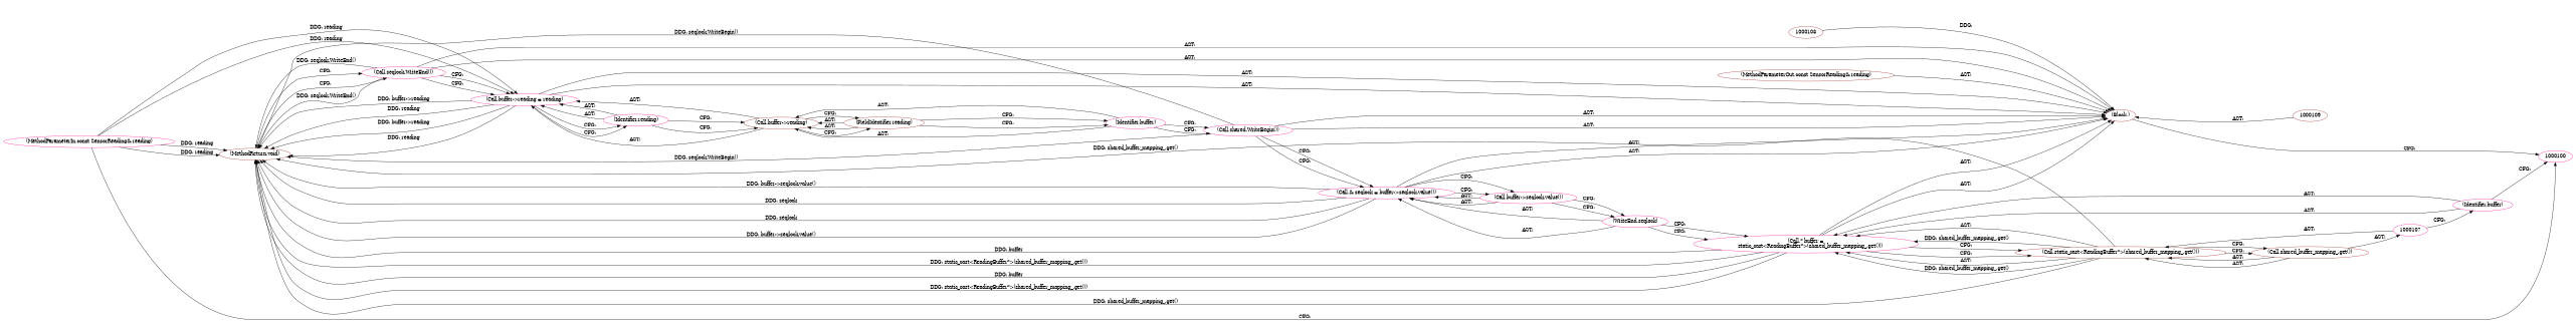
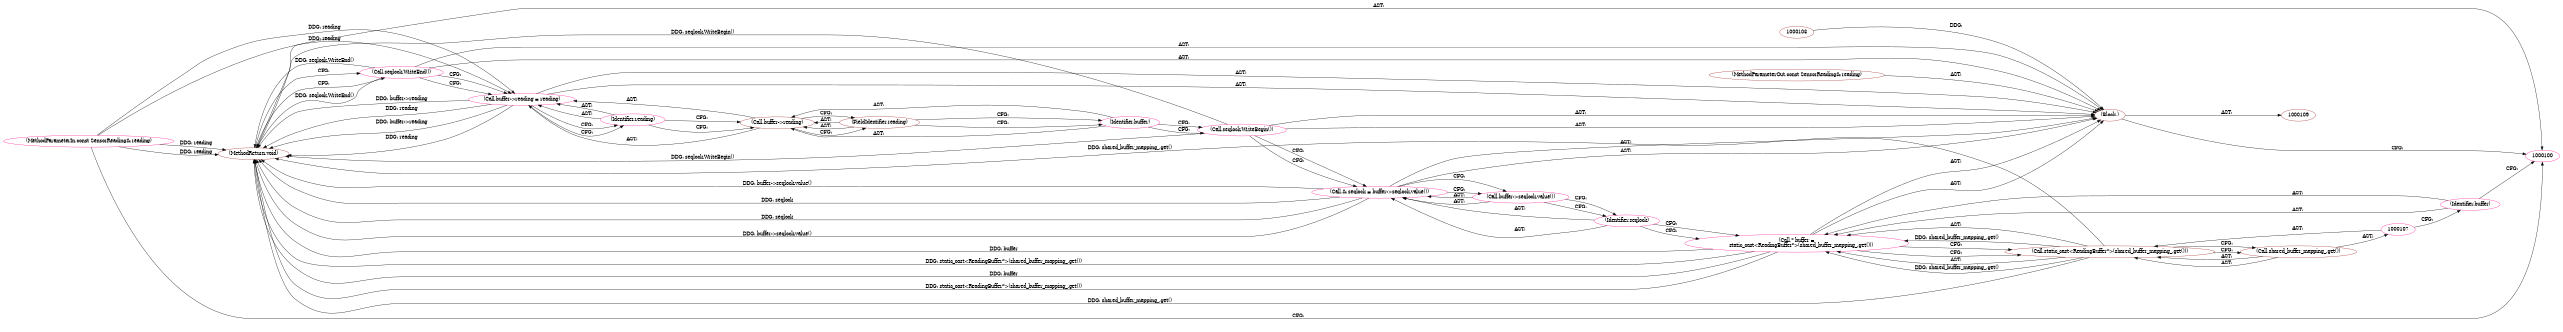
  digraph {
    fontname="DejaVu Serif"
    rankdir=LR
    node [color=deeppink fontname="DejaVu Serif"]
    edge [fontname="DejaVu Serif"]
    n1 [color=brown label="(MethodReturn,void)"]
    n2 [label="(Call,seqlock.WriteEnd())"]
    1000100
    n4 [label="(Call,buffer->reading = reading)"]
    n5 [color=brown label="(Block,)"]
    n6 [label="(MethodParameterIn,const SensorReading& reading)"]
    n7 [label="(Identifier,reading)"]
    n8 [color=brown label="(MethodParameterOut,const SensorReading& reading)"]
    n9 [label="(Call,* buffer =\n      static_cast<ReadingBuffer*>(shared_buffer_mapping_.get()))"]
    n10 [color=brown label="(Call,static_cast<ReadingBuffer*>(shared_buffer_mapping_.get()))"]
    n11 [color=brown label="(Call,shared_buffer_mapping_.get())"]
    n12 [label="(Identifier,buffer)"]
    1000107
    n14 [label="(Call,buffer->seqlock.value())"]
    n15 [label="(Call,& seqlock = buffer->seqlock.value())"]
-   n16 [label="(WriteEnd,seqlock)"]
-   n17 [label="(Call,shared.WriteBegin())"]
+   n16 [label="(Identifier,seqlock)"]
+   n17 [label="(Call,seqlock.WriteBegin())"]
    n18 [color=brown label="(FieldIdentifier,reading)"]
    n19 [color=brown label="(Call,buffer->reading)"]
    n20 [label="(Identifier,buffer)"]
    1000103 [color=brown]
    1000109 [color=brown]
    n1 -> n2 [label="CFG: "]
    n1 -> n2 [label="CFG: "]
+   n1 -> 1000100 [label="AST: "]
    n2 -> n1 [label="DDG: seqlock.WriteEnd()"]
    n2 -> n1 [label="DDG: seqlock.WriteEnd()"]
    n2 -> n4 [label="CFG: "]
    n2 -> n4 [label="CFG: "]
    n2 -> n5 [label="AST: "]
    n2 -> n5 [label="AST: "]
    n4 -> n1 [label="DDG: buffer->reading"]
    n4 -> n1 [label="DDG: reading"]
    n4 -> n1 [label="DDG: buffer->reading"]
    n4 -> n1 [label="DDG: reading"]
    n4 -> n5 [label="AST: "]
    n4 -> n5 [label="AST: "]
    n4 -> n7 [label="CFG: "]
    n4 -> n7 [label="CFG: "]
    n5 -> 1000100 [label="CFG: "]
    n6 -> n1 [label="DDG: reading"]
    n6 -> n1 [label="DDG: reading"]
    n6 -> 1000100 [label="CFG: "]
    n6 -> n4 [label="DDG: reading"]
    n6 -> n4 [label="DDG: reading"]
    n7 -> n4 [label="AST: "]
    n7 -> n4 [label="AST: "]
    n7 -> n19 [label="CFG: "]
    n7 -> n19 [label="CFG: "]
    n8 -> n5 [label="AST: "]
    n9 -> n1 [label="DDG: buffer"]
    n9 -> n1 [label="DDG: static_cast<ReadingBuffer*>(shared_buffer_mapping_.get())"]
    n9 -> n1 [label="DDG: buffer"]
    n9 -> n1 [label="DDG: static_cast<ReadingBuffer*>(shared_buffer_mapping_.get())"]
    n9 -> n5 [label="AST: "]
    n9 -> n5 [label="AST: "]
    n9 -> n10 [label="CFG: "]
    n9 -> n10 [label="CFG: "]
    n10 -> n1 [label="DDG: shared_buffer_mapping_.get()"]
    n10 -> n1 [label="DDG: shared_buffer_mapping_.get()"]
    n10 -> n9 [label="AST: "]
    n10 -> n9 [label="DDG: shared_buffer_mapping_.get()"]
    n10 -> n9 [label="AST: "]
    n10 -> n9 [label="DDG: shared_buffer_mapping_.get()"]
    n10 -> n11 [label="CFG: "]
    n10 -> n11 [label="CFG: "]
    n11 -> n10 [label="AST: "]
    n11 -> n10 [label="AST: "]
    n11 -> 1000107 [label="AST: "]
    n12 -> 1000100 [label="CFG: "]
    n12 -> n9 [label="AST: "]
    n12 -> n9 [label="AST: "]
    1000107 -> n10 [label="AST: "]
    1000107 -> n12 [label="CFG: "]
    n14 -> n15 [label="AST: "]
    n14 -> n15 [label="AST: "]
    n14 -> n16 [label="CFG: "]
    n14 -> n16 [label="CFG: "]
    n15 -> n1 [label="DDG: buffer->seqlock.value()"]
    n15 -> n1 [label="DDG: seqlock"]
    n15 -> n1 [label="DDG: buffer->seqlock.value()"]
    n15 -> n1 [label="DDG: seqlock"]
    n15 -> n5 [label="AST: "]
    n15 -> n5 [label="AST: "]
    n15 -> n14 [label="CFG: "]
    n15 -> n14 [label="CFG: "]
    n16 -> n9 [label="CFG: "]
    n16 -> n9 [label="CFG: "]
    n16 -> n15 [label="AST: "]
    n16 -> n15 [label="AST: "]
    n17 -> n1 [label="DDG: seqlock.WriteBegin()"]
    n17 -> n1 [label="DDG: seqlock.WriteBegin()"]
    n17 -> n5 [label="AST: "]
    n17 -> n5 [label="AST: "]
    n17 -> n15 [label="CFG: "]
    n17 -> n15 [label="CFG: "]
    n18 -> n19 [label="AST: "]
    n18 -> n19 [label="AST: "]
    n18 -> n20 [label="CFG: "]
    n18 -> n20 [label="CFG: "]
    n19 -> n4 [label="AST: "]
    n19 -> n4 [label="AST: "]
    n19 -> n18 [label="CFG: "]
    n19 -> n18 [label="CFG: "]
    n20 -> n17 [label="CFG: "]
    n20 -> n17 [label="CFG: "]
    n20 -> n19 [label="AST: "]
    n20 -> n19 [label="AST: "]
    1000103 -> n5 [label="DDG: "]
-   1000109 -> n5 [label="AST: "]
+   n5 -> 1000109 [label="AST: "]
  }
